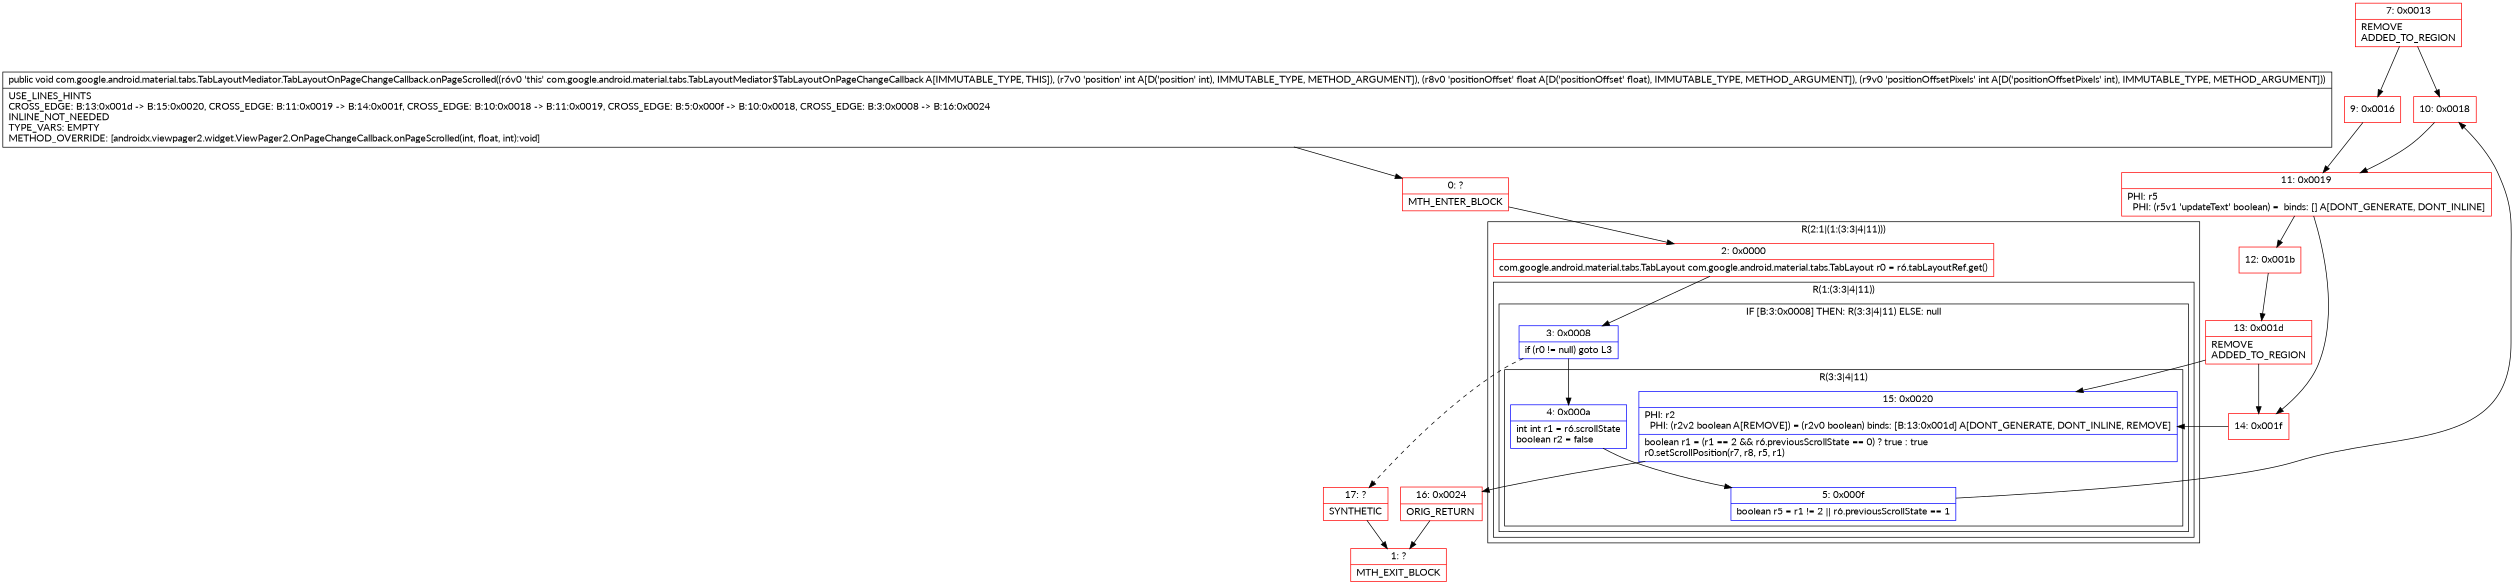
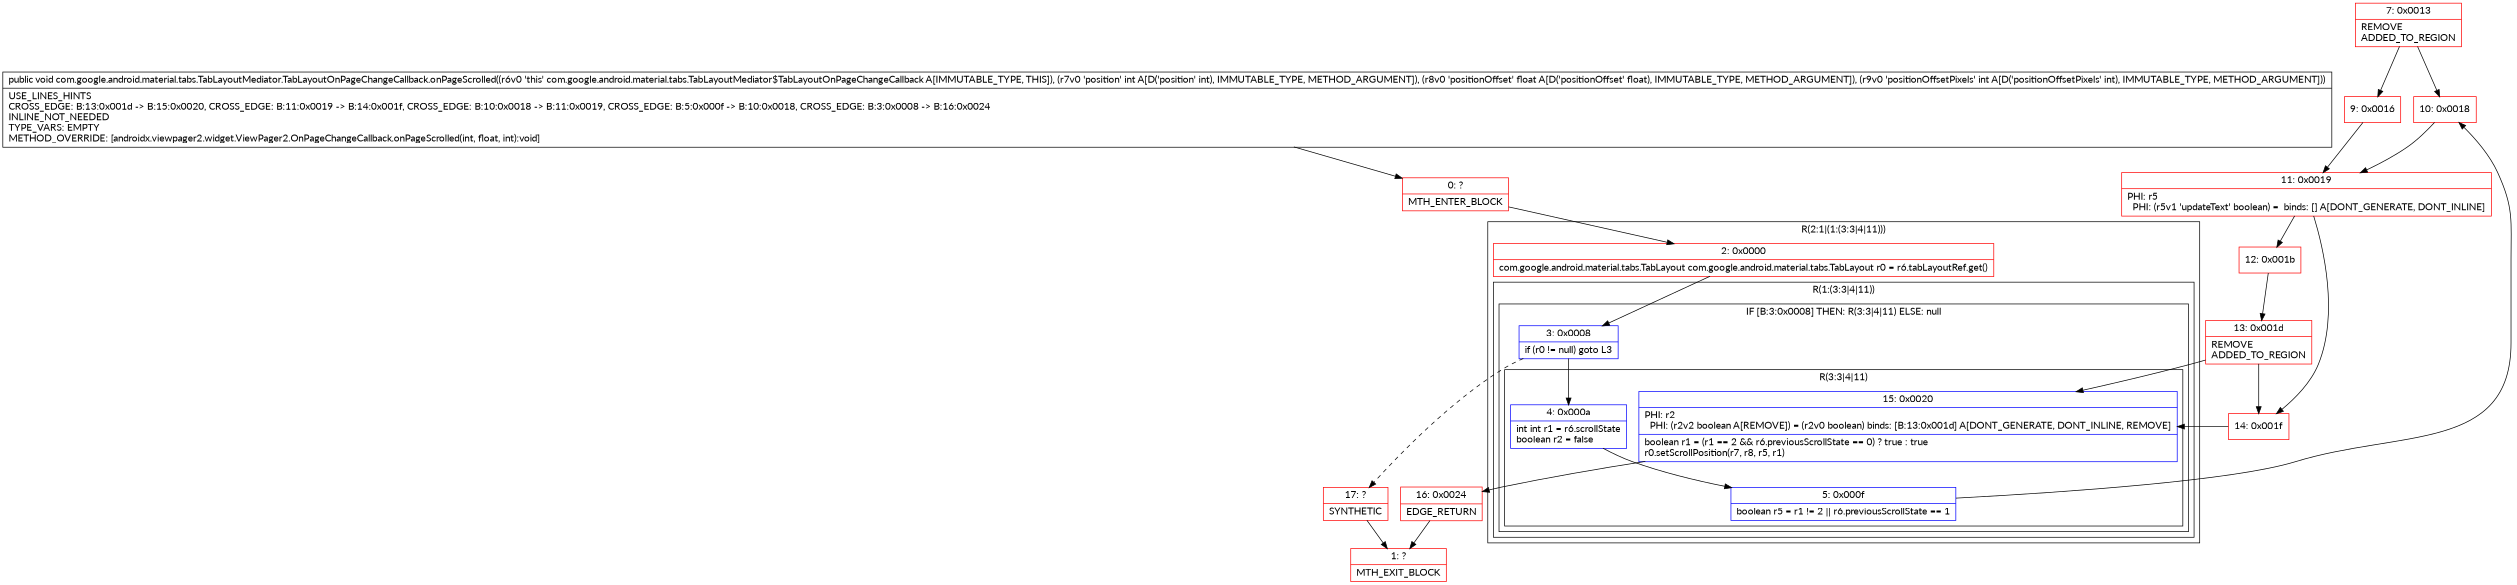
  digraph {
    fontname=Lato
    node [color=red fontname=Lato shape=record]
    edge [fontname=Lato]
    n1 [color=blue label="{4\:\ 0x000a|int int r1 = r6.scrollState\lboolean r2 = false\l}"]
    n2 [color=blue label="{5\:\ 0x000f|boolean r5 = r1 != 2 \|\| r6.previousScrollState == 1\l}"]
    n3 [color=blue label="{15\:\ 0x0020|PHI: r2 \l  PHI: (r2v2 boolean A[REMOVE]) = (r2v0 boolean) binds: [B:13:0x001d] A[DONT_GENERATE, DONT_INLINE, REMOVE]\l|boolean r1 = (r1 == 2 && r6.previousScrollState == 0) ? true : true\lr0.setScrollPosition(r7, r8, r5, r1)\l}"]
    n4 [color=blue label="{3\:\ 0x0008|if (r0 != null) goto L3\l}"]
    n5 [label="{2\:\ 0x0000|com.google.android.material.tabs.TabLayout com.google.android.material.tabs.TabLayout r0 = r6.tabLayoutRef.get()\l}"]
    n6 [label="{10\:\ 0x0018}"]
-   n7 [label="{16\:\ 0x0024|ORIG_RETURN\l}"]
+   n7 [label="{16\:\ 0x0024|EDGE_RETURN\l}"]
    n8 [label="{17\:\ ?|SYNTHETIC\l}"]
    n9 [label="{1\:\ ?|MTH_EXIT_BLOCK\l}"]
    n10 [label="{11\:\ 0x0019|PHI: r5 \l  PHI: (r5v1 'updateText' boolean) =  binds: [] A[DONT_GENERATE, DONT_INLINE]\l}"]
    n11 [label="{0\:\ ?|MTH_ENTER_BLOCK\l}"]
    n12 [label="{7\:\ 0x0013|REMOVE\lADDED_TO_REGION\l}"]
    n13 [label="{9\:\ 0x0016}"]
    n14 [label="{12\:\ 0x001b}"]
    n15 [label="{14\:\ 0x001f}"]
    n16 [label="{13\:\ 0x001d|REMOVE\lADDED_TO_REGION\l}"]
    n17 [label="{public void com.google.android.material.tabs.TabLayoutMediator.TabLayoutOnPageChangeCallback.onPageScrolled((r6v0 'this' com.google.android.material.tabs.TabLayoutMediator$TabLayoutOnPageChangeCallback A[IMMUTABLE_TYPE, THIS]), (r7v0 'position' int A[D('position' int), IMMUTABLE_TYPE, METHOD_ARGUMENT]), (r8v0 'positionOffset' float A[D('positionOffset' float), IMMUTABLE_TYPE, METHOD_ARGUMENT]), (r9v0 'positionOffsetPixels' int A[D('positionOffsetPixels' int), IMMUTABLE_TYPE, METHOD_ARGUMENT]))  | USE_LINES_HINTS\lCROSS_EDGE: B:13:0x001d \-\> B:15:0x0020, CROSS_EDGE: B:11:0x0019 \-\> B:14:0x001f, CROSS_EDGE: B:10:0x0018 \-\> B:11:0x0019, CROSS_EDGE: B:5:0x000f \-\> B:10:0x0018, CROSS_EDGE: B:3:0x0008 \-\> B:16:0x0024\lINLINE_NOT_NEEDED\lTYPE_VARS: EMPTY\lMETHOD_OVERRIDE: [androidx.viewpager2.widget.ViewPager2.OnPageChangeCallback.onPageScrolled(int, float, int):void]\l}" color=""]
    subgraph cluster_1 {
      label="R(2:1|(1:(3:3|4|11)))"
      n5
      subgraph cluster_2 {
        label="R(1:(3:3|4|11))"
        subgraph cluster_3 {
          label="IF [B:3:0x0008] THEN: R(3:3|4|11) ELSE: null"
          n4
          subgraph cluster_4 {
            label="R(3:3|4|11)"
            n1
            n2
            n3
          }
        }
      }
    }
    n1 -> n2
    n2 -> n6
    n3 -> n7
    n4 -> n1
    n4 -> n8 [style=dashed]
    n5 -> n4
    n6 -> n10
    n7 -> n9
    n8 -> n9
    n10 -> n14
    n10 -> n15
    n11 -> n5
    n12 -> n6
    n12 -> n13
    n13 -> n10
    n14 -> n16
    n15 -> n3
    n16 -> n3
    n16 -> n15
    n17 -> n11
  }
